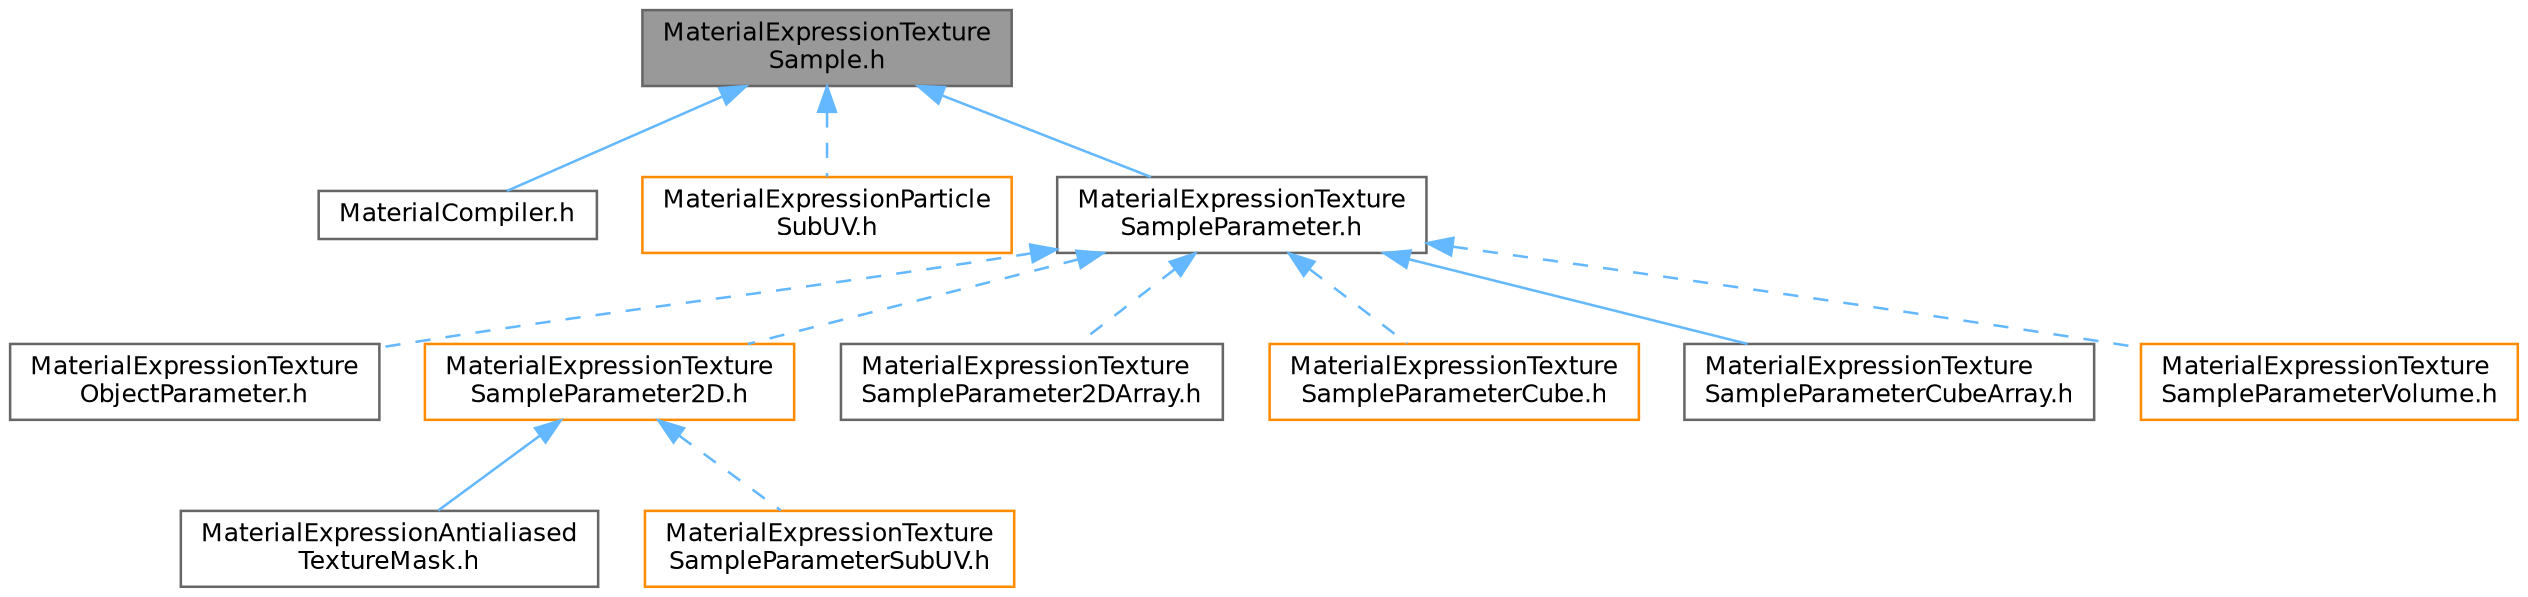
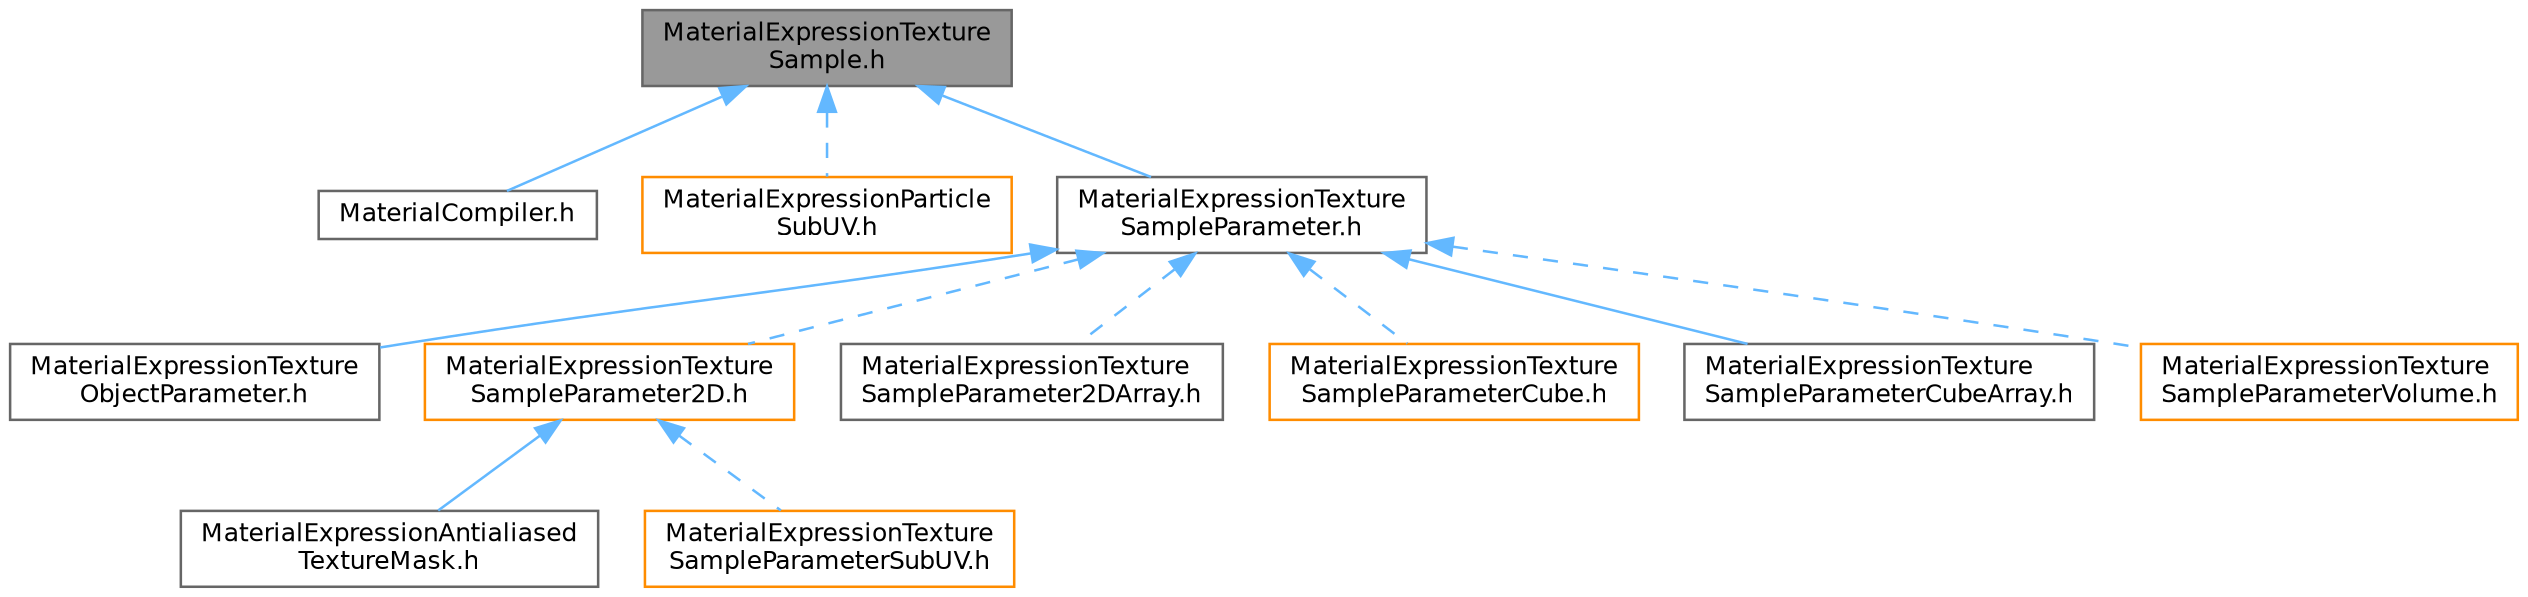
  digraph {
    node [color=gray40 fillcolor=white fontname=Helvetica fontsize=10 shape=box style=filled]
    edge [color=steelblue1 dir=back fontname=Helvetica fontsize=10 labelfontname=Helvetica labelfontsize=10 style=dashed]
    n1 [fillcolor=grey60 fontcolor=black height=0.2 label="MaterialExpressionTexture\lSample.h" width=0.4]
    n2 [height=0.2 label="MaterialCompiler.h" width=0.4]
    n3 [color=darkorange height=0.2 label="MaterialExpressionParticle\lSubUV.h" width=0.4]
    n4 [height=0.2 label="MaterialExpressionTexture\lSampleParameter.h" width=0.4]
    n5 [height=0.2 label="MaterialExpressionTexture\lObjectParameter.h" width=0.4]
    n6 [color=darkorange height=0.2 label="MaterialExpressionTexture\lSampleParameter2D.h" width=0.4]
    n7 [height=0.2 label="MaterialExpressionTexture\lSampleParameter2DArray.h" width=0.4]
    n8 [color=darkorange height=0.2 label="MaterialExpressionTexture\lSampleParameterCube.h" width=0.4]
    n9 [height=0.2 label="MaterialExpressionTexture\lSampleParameterCubeArray.h" width=0.4]
    n10 [color=darkorange height=0.2 label="MaterialExpressionTexture\lSampleParameterVolume.h" width=0.4]
    n11 [height=0.2 label="MaterialExpressionAntialiased\lTextureMask.h" width=0.4]
    n12 [color=darkorange height=0.2 label="MaterialExpressionTexture\lSampleParameterSubUV.h" width=0.4]
    n1 -> n2 [style=solid]
    n1 -> n3
    n1 -> n4 [style=solid]
-   n4 -> n5
+   n4 -> n5 [style=solid]
    n4 -> n6
    n4 -> n7
    n4 -> n8
    n4 -> n9 [style=solid]
    n4 -> n10
    n6 -> n11 [style=solid]
    n6 -> n12
  }
